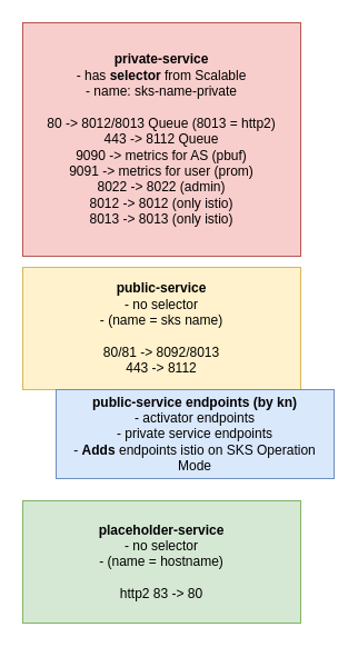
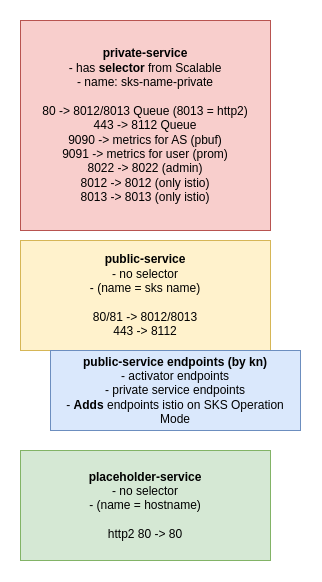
  <mxCell id="0" />
  <mxCell id="1" parent="0" />
  <mxCell id="2" value="&lt;b&gt;private-service&lt;br&gt;&lt;/b&gt;- has &lt;b&gt;selector &lt;/b&gt;from Scalable&lt;br&gt;- name: sks-name-private&lt;br&gt;&lt;br&gt;80 -&amp;gt; 8012/8013 Queue (8013 = http2)&lt;br&gt;443 -&amp;gt; 8112 Queue&lt;br&gt;9090 -&amp;gt; metrics for AS (pbuf)&lt;br&gt;9091 -&amp;gt; metrics for user (prom)&lt;br&gt;8022 -&amp;gt; 8022 (admin)&lt;br&gt;8012 -&amp;gt; 8012 (only istio)&lt;br&gt;8013 -&amp;gt; 8013 (only istio)" style="rounded=0;whiteSpace=wrap;html=1;fillColor=#f8cecc;strokeColor=#b85450;" parent="1" vertex="1"><mxGeometry x="20" y="20" width="250" height="210" as="geometry" /></mxCell>
- <mxCell id="3" value="&lt;b&gt;public-service&lt;/b&gt;&lt;br&gt;- no selector&lt;br&gt;- (name = sks name)&lt;br&gt;&lt;br&gt;80/81 -&amp;gt; 8092/8013&lt;br&gt;443 -&amp;gt; 8112" style="rounded=0;whiteSpace=wrap;html=1;fillColor=#fff2cc;strokeColor=#d6b656;" parent="1" vertex="1"><mxGeometry x="20" y="240" width="250" height="110" as="geometry" /></mxCell>
+ <mxCell id="3" value="&lt;b&gt;public-service&lt;/b&gt;&lt;br&gt;- no selector&lt;br&gt;- (name = sks name)&lt;br&gt;&lt;br&gt;80/81 -&amp;gt; 8012/8013&lt;br&gt;443 -&amp;gt; 8112" style="rounded=0;whiteSpace=wrap;html=1;fillColor=#fff2cc;strokeColor=#d6b656;" parent="1" vertex="1"><mxGeometry x="20" y="240" width="250" height="110" as="geometry" /></mxCell>
  <mxCell id="4" value="&lt;b&gt;public-service endpoints (by kn)&lt;/b&gt;&lt;br&gt;- activator endpoints&lt;br&gt;- private service endpoints&lt;br&gt;- &lt;b&gt;Adds &lt;/b&gt;endpoints istio on SKS Operation Mode" style="rounded=0;whiteSpace=wrap;html=1;fillColor=#dae8fc;strokeColor=#6c8ebf;" parent="1" vertex="1"><mxGeometry x="50" y="350" width="250" height="80" as="geometry" /></mxCell>
- <mxCell id="5" value="&lt;b&gt;placeholder-service&lt;/b&gt;&lt;br&gt;- no selector&lt;br&gt;- (name = hostname)&lt;br&gt;&lt;br&gt;http2 83 -&amp;gt; 80" style="rounded=0;whiteSpace=wrap;html=1;fillColor=#d5e8d4;strokeColor=#82b366;" parent="1" vertex="1"><mxGeometry x="20" y="450" width="250" height="110" as="geometry" /></mxCell>
+ <mxCell id="5" value="&lt;b&gt;placeholder-service&lt;/b&gt;&lt;br&gt;- no selector&lt;br&gt;- (name = hostname)&lt;br&gt;&lt;br&gt;http2 80 -&amp;gt; 80" style="rounded=0;whiteSpace=wrap;html=1;fillColor=#d5e8d4;strokeColor=#82b366;" parent="1" vertex="1"><mxGeometry x="20" y="450" width="250" height="110" as="geometry" /></mxCell>
